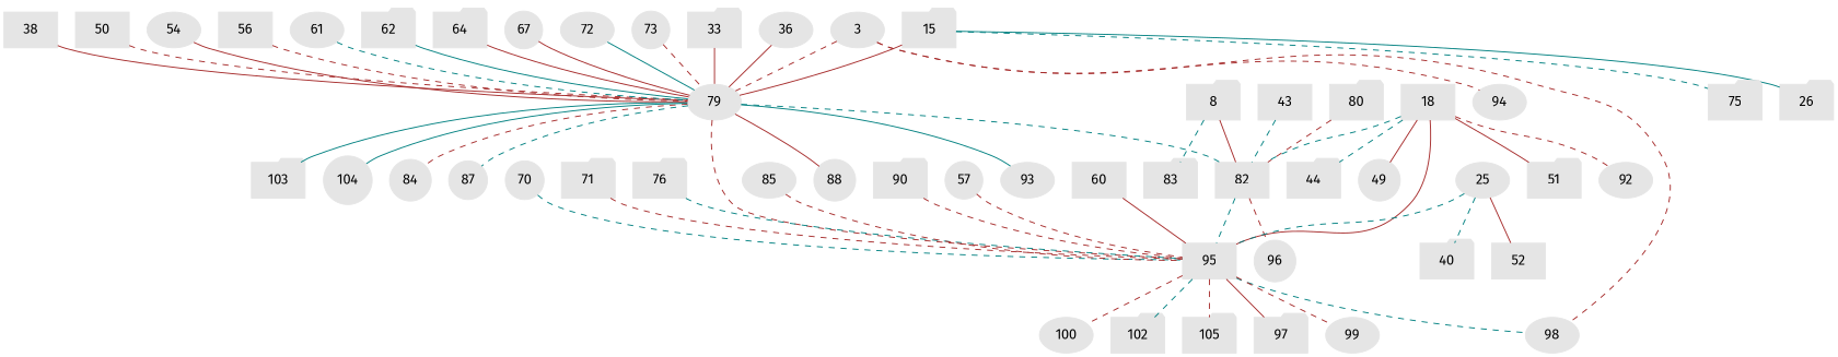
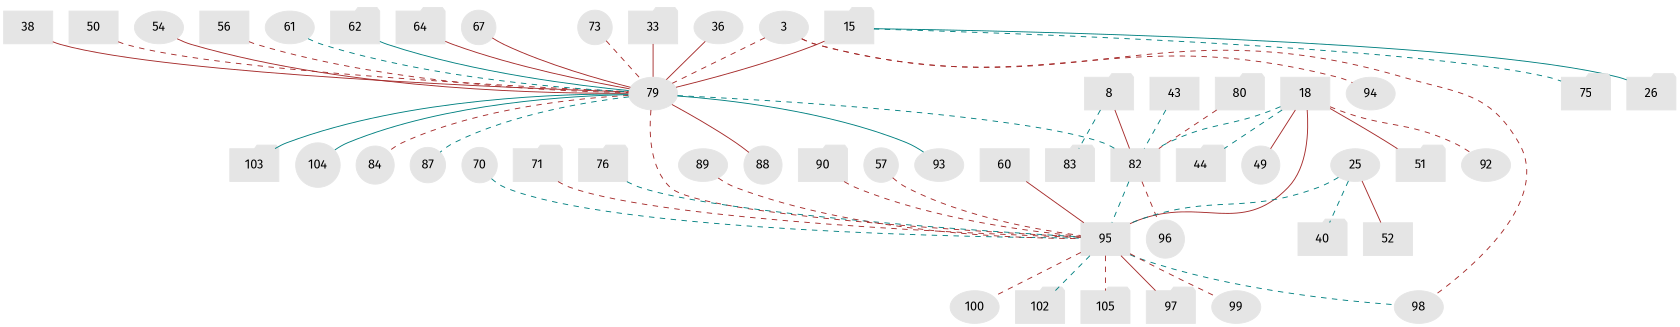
  graph {
    fontname="Fira Sans"
    node [color=gray90 fontname="Fira Sans" shape=folder style=filled]
    edge [color=brown fontname="Fira Sans" style=dashed]
    3 [shape=ellipse super="+1"]
    79 [shape=ellipse super="+13+29+68"]
    94 [shape=ellipse]
    98 [shape=ellipse super="+91"]
    82 [shape=box super="+81+10"]
    95 [shape=box super="+65+59+34+32"]
    84 [shape=circle]
    87 [shape=circle]
    88 [shape=circle super="+41"]
    93 [shape=ellipse]
    103 [super="+101"]
    104 [shape=circle super="+55"]
    8 [super="+6"]
    83
    96 [shape=circle]
    15 [super="+14"]
    26
    75
    18 [shape=box super="+16"]
    n20 [label=44]
    49 [shape=circle]
    51
    92 [shape=ellipse]
    97
    99 [shape=ellipse super="+86"]
    100 [shape=ellipse]
    102 [super="+58"]
    105
    25 [shape=ellipse super="+22"]
    40
    52 [shape=box]
    33
    36 [shape=ellipse]
    38 [shape=box]
    43 [shape=box]
    50 [shape=box]
    54 [shape=ellipse]
    56 [shape=box super="+27"]
    57 [shape=circle]
    60 [shape=box]
    61 [shape=ellipse super="+44"]
    62
    64 [super="+48"]
    67 [shape=circle]
    70 [shape=circle]
    71
-   72 [shape=ellipse]
    73 [shape=circle super="+39+45"]
    76 [super="+47"]
    80 [super="+35+63"]
-   89 [shape=ellipse super="+85" label=85]
+   89 [shape=ellipse super="+85"]
    90
    3 -- 79 [weight=7]
    3 -- 94
    3 -- 98
    79 -- 82 [color=teal weight=3]
    79 -- 95 [weight=7]
    79 -- 84
    79 -- 87 [color=teal]
    79 -- 88 [style=solid]
    79 -- 93 [color=teal style=solid]
    79 -- 103 [color=teal style=solid]
    79 -- 104 [color=teal style=solid]
    82 -- 95 [color=teal]
    82 -- 96
    95 -- 98 [color=teal]
    95 -- 97 [style=solid]
    95 -- 99
    95 -- 100
    95 -- 102 [color=teal]
    95 -- 105
    8 -- 82 [style=solid weight=6]
    8 -- 83 [color=teal]
    15 -- 79 [style=solid weight=6]
    15 -- 26 [color=teal style=solid]
    15 -- 75 [color=teal]
    18 -- 82 [color=teal]
    18 -- 95 [style=solid weight=7]
    18 -- n20 [color=teal]
    18 -- 49 [style=solid]
    18 -- 51 [style=solid]
    18 -- 92
    25 -- 95 [color=teal weight=6]
    25 -- 40 [color=teal]
    25 -- 52 [style=solid]
    33 -- 79 [style=solid]
    36 -- 79 [style=solid]
    38 -- 79 [style=solid]
    43 -- 82 [color=teal]
    50 -- 79
    54 -- 79 [style=solid]
    56 -- 79
    57 -- 95
    60 -- 95 [style=solid]
    61 -- 79 [color=teal]
    62 -- 79 [color=teal style=solid]
    64 -- 79 [style=solid]
    67 -- 79 [style=solid]
    70 -- 95 [color=teal]
    71 -- 95
-   72 -- 79 [color=teal style=solid]
    73 -- 79
    76 -- 95 [color=teal]
    80 -- 82
    89 -- 95
    90 -- 95
  }
